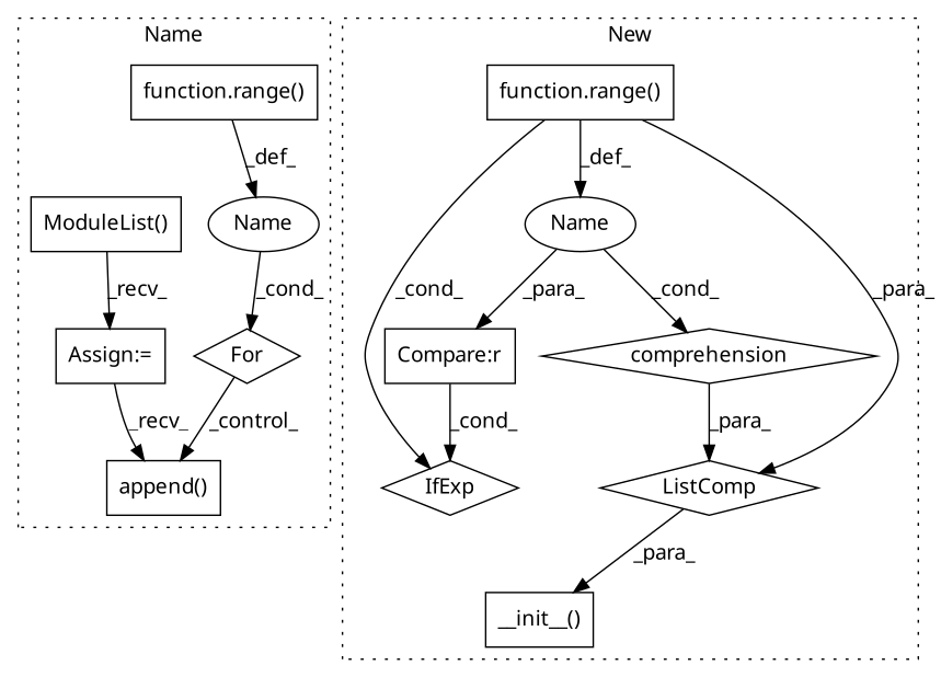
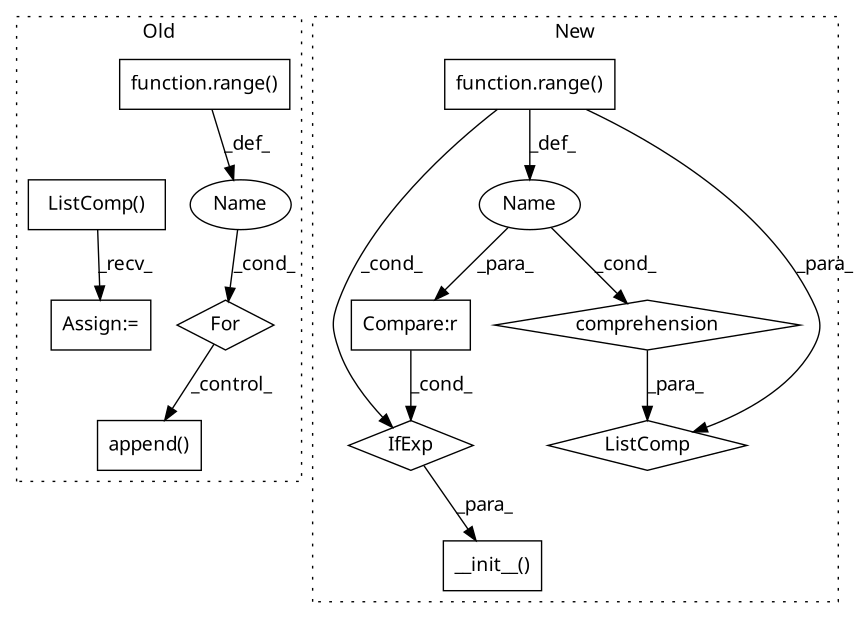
  digraph {
    fontname="Noto Sans"
    node [a=75 fontname="Noto Sans" l="6,1" shape=box]
    edge [fontname="Noto Sans"]
    n1 [label="function.range()" s="2365,2384"]
    n2 [a=107 l="4,14" label=For s="2356,2385" shape=diamond]
    n3 [l="22,1" label="append()" s="2399,2609"]
    n4 [a=87 l=1 label=Name s=2360 shape=ellipse]
    n5 [a=68 l=3 label="Assign:=" s=2323]
-   n6 [l=21 label="ModuleList()" s=2326]
+   n6 [l=21 label="ListComp()" s=2326]
    n7 [l="33,1" label="__init__()" s="3621,3747"]
    n8 [label="function.range()" s="3587,3601"]
    n9 [a=40 l=6 label="Compare:r" s=3471]
    n10 [a=51 l="4,6" label=IfExp s="3467,3477" shape=diamond]
    n11 [a=87 l=1 label=Name s=3582 shape=ellipse]
    n12 [a=45 l=3 label=comprehension s=3578 shape=diamond]
    n13 [a=106 l=184 label=ListComp s=3428 shape=diamond]
    subgraph cluster_1 {
-     label=Name
+     label=Old
      style=dotted
      n1
      n2
      n3
      n4
      n5
      n6
    }
    subgraph cluster_2 {
      label=New
      style=dotted
      n7
      n8
      n9
      n10
      n11
      n12
      n13
    }
    n1 -> n4 [label=_def_]
    n2 -> n3 [label=_control_]
    n4 -> n2 [label=_cond_]
-   n5 -> n3 [label=_recv_]
    n6 -> n5 [label=_recv_]
    n8 -> n10 [label=_cond_]
    n8 -> n11 [label=_def_]
    n8 -> n13 [label=_para_]
    n9 -> n10 [label=_cond_]
    n11 -> n9 [label=_para_]
    n11 -> n12 [label=_cond_]
    n12 -> n13 [label=_para_]
-   n13 -> n7 [label=_para_]
+   n10 -> n7 [label=_para_]
  }
